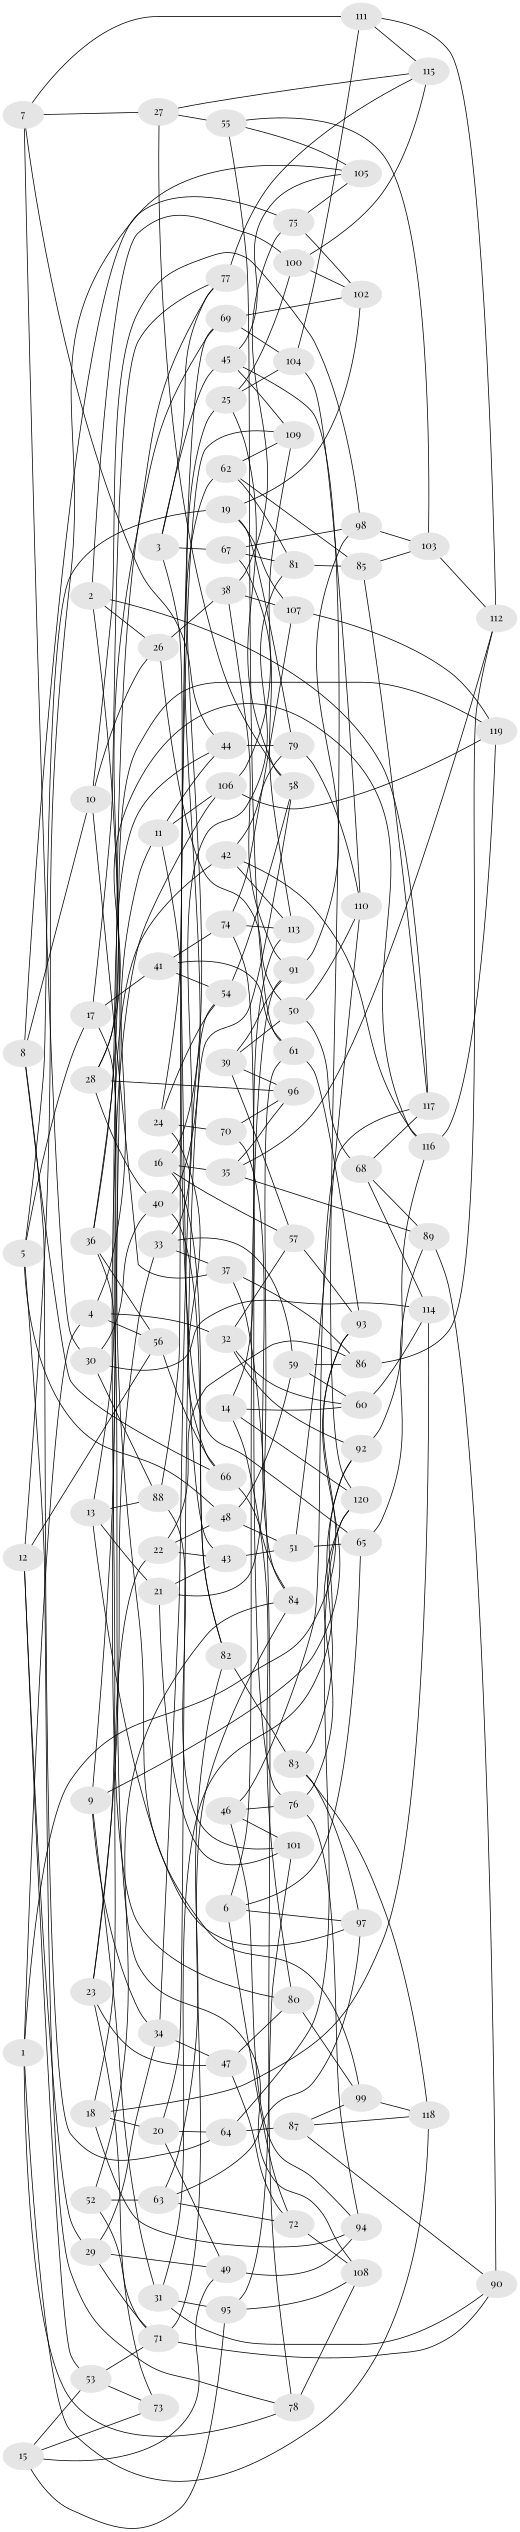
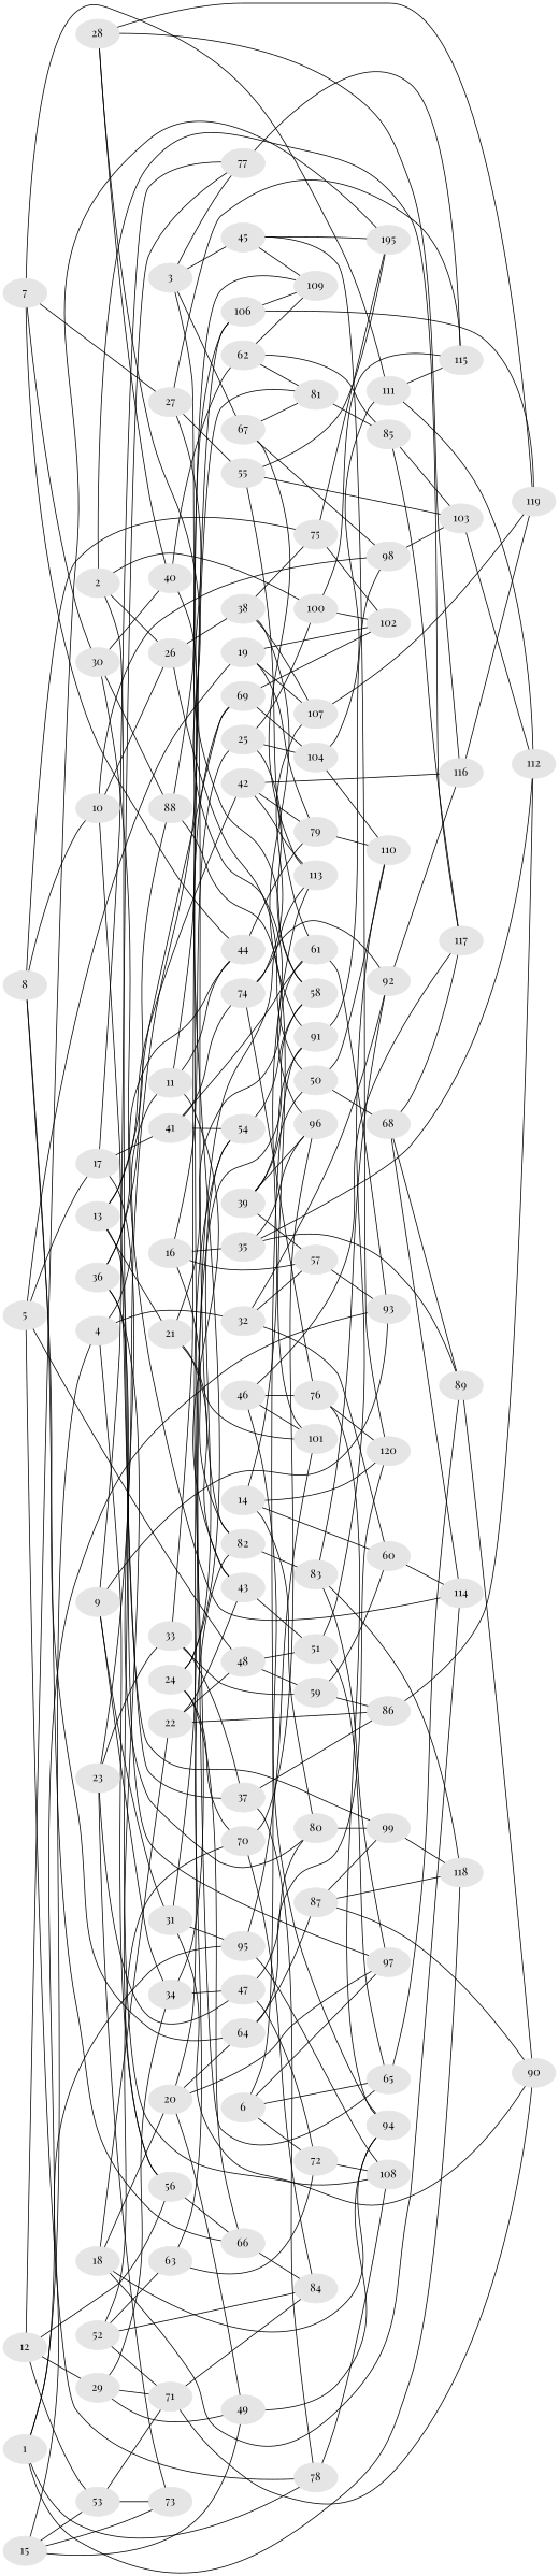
  graph {
    fontname="Playfair Display"
    rankdir=LR
    node [color=gray90 fontname="Playfair Display" style=filled]
    edge [fontname="Playfair Display"]
    1
    4
    78
    93
    118
    11
    32
    56
    108
    2
    26
    99
    100
    117
    38
    50
    102
    115
    3
    45
    65
    67
    77
-   105
+   105 [label=195]
    120
    109
    89
    98
    113
    81
    44
    43
    106
    60
    57
    92
    66
    5
    17
    19
    48
    80
    41
    79
    107
    59
    51
    6
    72
    91
    97
    7
    27
    30
    111
    58
    55
    88
    114
    40
    112
    8
    10
    64
    75
    37
    87
    84
    9
    31
    34
    95
    90
    47
    54
    86
    103
    119
    12
    29
    53
    49
    71
    73
    13
    21
    42
    61
    101
    116
    14
    15
    94
    16
    25
    35
    82
    104
    96
    83
    74
    18
    20
    22
    110
    23
    33
    24
    69
    70
    68
    28
    62
    85
    36
    39
    76
    46
    52
    63
    1 -- 4
    1 -- 78
    1 -- 93
    1 -- 118
    4 -- 11
    4 -- 32
    4 -- 56
    78 -- 108
    11 -- 44
    11 -- 43
    11 -- 106
    32 -- 60
    32 -- 57
    32 -- 92
    56 -- 66
    2 -- 26
    2 -- 99
    2 -- 100
    2 -- 117
    26 -- 38
    26 -- 50
    99 -- 118
    100 -- 102
    100 -- 115
    38 -- 107
    38 -- 91
    38 -- 75
    50 -- 110
    50 -- 68
    3 -- 45
    3 -- 65
    3 -- 67
    3 -- 77
    45 -- 105
    45 -- 120
    45 -- 109
    65 -- 89
    67 -- 98
    67 -- 113
    67 -- 81
    77 -- 115
    89 -- 90
    98 -- 103
    81 -- 85
    44 -- 79
    43 -- 51
    106 -- 109
    106 -- 119
    60 -- 114
    57 -- 93
    92 -- 116
    66 -- 84
    5 -- 78
    5 -- 17
    5 -- 19
    5 -- 48
    17 -- 77
    17 -- 80
    17 -- 41
    19 -- 102
    19 -- 79
    19 -- 107
    48 -- 59
    48 -- 51
    80 -- 99
    41 -- 54
    41 -- 61
    41 -- 74
    79 -- 110
    107 -- 119
    59 -- 60
    59 -- 86
    51 -- 65
    51 -- 110
    6 -- 65
    6 -- 72
    6 -- 91
    6 -- 97
    72 -- 108
    91 -- 98
    7 -- 44
    7 -- 27
    7 -- 30
    7 -- 111
    27 -- 115
    27 -- 58
    27 -- 55
    30 -- 88
    30 -- 114
    30 -- 40
    111 -- 115
    111 -- 112
    55 -- 105
    55 -- 103
    55 -- 61
    88 -- 109
    88 -- 101
    40 -- 82
    40 -- 62
    8 -- 66
    8 -- 10
    8 -- 64
    8 -- 75
    10 -- 26
    10 -- 98
    10 -- 37
    64 -- 120
    64 -- 87
    75 -- 102
    75 -- 105
    37 -- 78
    37 -- 86
    87 -- 118
    87 -- 99
    87 -- 90
    9 -- 93
    9 -- 77
    9 -- 31
    9 -- 34
    31 -- 92
    31 -- 95
    31 -- 90
    34 -- 47
    34 -- 54
    95 -- 108
    95 -- 101
    47 -- 80
    47 -- 72
    54 -- 58
    86 -- 112
    103 -- 112
    12 -- 56
    12 -- 105
    12 -- 29
    12 -- 53
    29 -- 34
    29 -- 49
    29 -- 71
    53 -- 71
    53 -- 73
    49 -- 94
    71 -- 84
    71 -- 90
    13 -- 97
    13 -- 88
    13 -- 21
    13 -- 42
    21 -- 43
    21 -- 61
    21 -- 101
    42 -- 113
    42 -- 79
    42 -- 116
    61 -- 93
    116 -- 119
    14 -- 120
    14 -- 113
    14 -- 60
    14 -- 80
    15 -- 95
    15 -- 53
    15 -- 49
    15 -- 73
    16 -- 57
    16 -- 25
    16 -- 35
    16 -- 82
    25 -- 100
    25 -- 58
    25 -- 104
    35 -- 89
    35 -- 112
    35 -- 96
    82 -- 83
    104 -- 111
    104 -- 110
    83 -- 118
    83 -- 92
    83 -- 97
    74 -- 113
    74 -- 107
    74 -- 76
    18 -- 114
    18 -- 94
    18 -- 20
    18 -- 22
    20 -- 58
    20 -- 64
    20 -- 49
    22 -- 43
    22 -- 48
    22 -- 86
    23 -- 106
    23 -- 47
    23 -- 73
    23 -- 33
    33 -- 81
    33 -- 59
    33 -- 37
    24 -- 66
    24 -- 54
    24 -- 69
    24 -- 70
    69 -- 102
    69 -- 104
    70 -- 84
    70 -- 96
    68 -- 117
    68 -- 89
    68 -- 114
    28 -- 40
    28 -- 119
    28 -- 116
    28 -- 96
    62 -- 109
    62 -- 81
    62 -- 85
    85 -- 117
    85 -- 103
    36 -- 56
    36 -- 108
    36 -- 44
    36 -- 69
    39 -- 50
    39 -- 57
    39 -- 91
    39 -- 96
    76 -- 120
    76 -- 94
    46 -- 117
    46 -- 101
    46 -- 94
    46 -- 76
    52 -- 84
    52 -- 71
+   52 -- 70
    52 -- 63
    63 -- 72
-   63 -- 97
+   20 -- 97
    63 -- 82
  }
